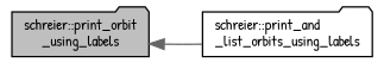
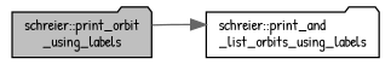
  digraph {
    rankdir=LR
    fontname="Patrick Hand"
    node [color=black fontname="Patrick Hand" fontsize=10 shape=folder style=filled]
    n1 [fillcolor=grey75 fontcolor=black height=0.2 label="schreier::print_orbit\l_using_labels" width=0.4]
    n2 [fillcolor=white height=0.2 label="schreier::print_and\l_list_orbits_using_labels" width=0.4]
-   n1 -> n2 [color=gray40 dir=back fontname="Patrick Hand" fontsize=10 labelfontname=Helvetica labelfontsize=10 style=solid]
+   n2 -> n1 [color=gray40 dir=back fontname="Patrick Hand" fontsize=10 labelfontname=Helvetica labelfontsize=10 style=solid]
  }
